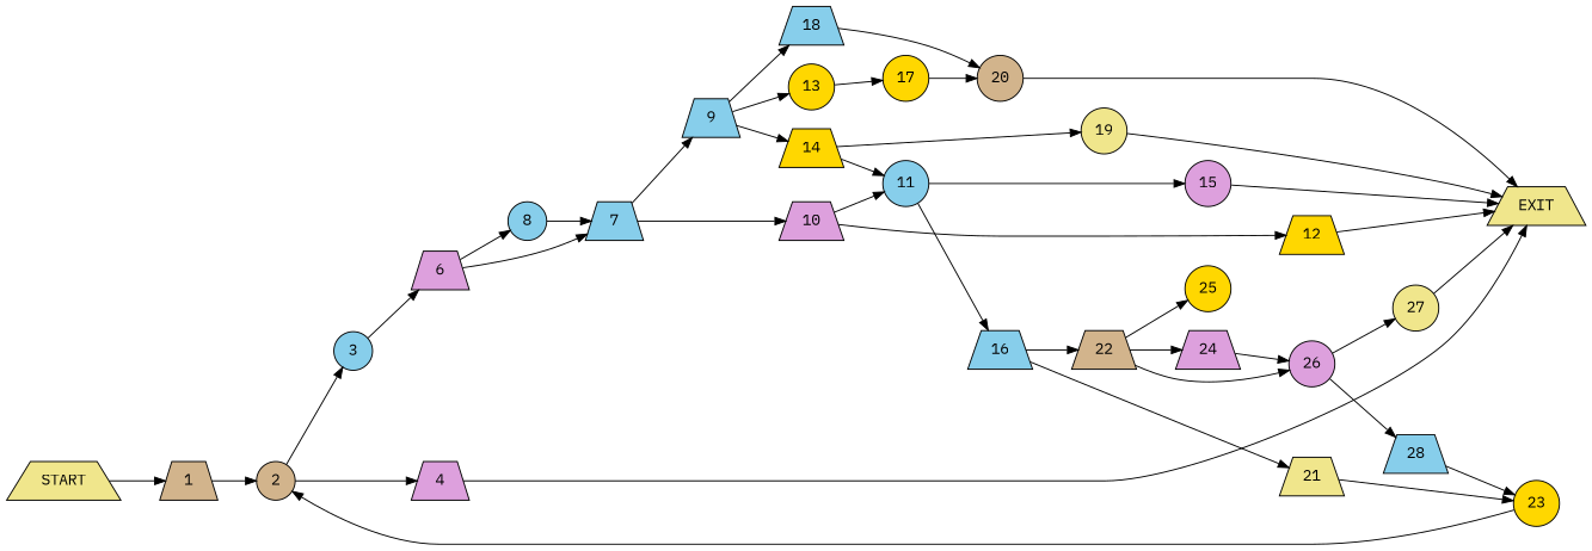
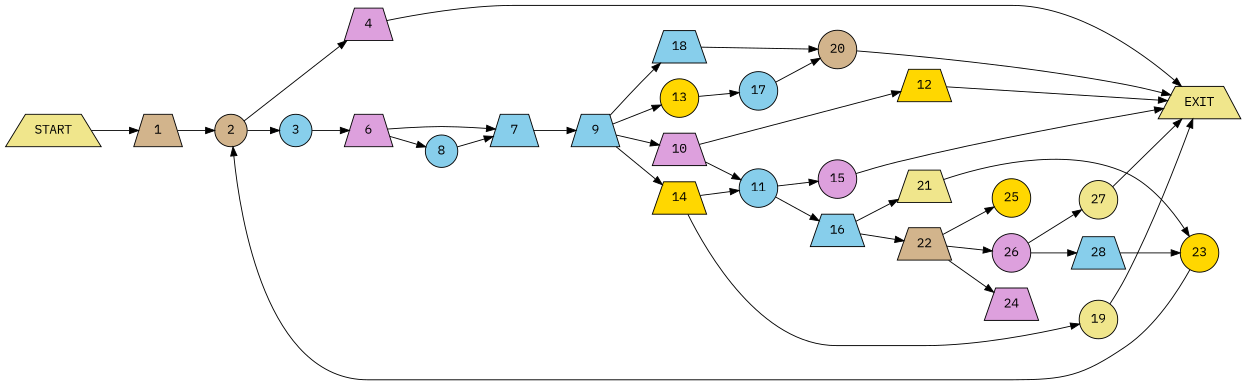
  digraph {
    fontname="IBM Plex Mono"
    rankdir=LR
    node [fillcolor=skyblue fontname="IBM Plex Mono" shape=trapezium style=filled]
    edge [fontname="IBM Plex Mono"]
    n1 [fillcolor=khaki label=START]
    1 [fillcolor=tan]
    2 [fillcolor=tan shape=circle]
    n4 [fillcolor=khaki label=EXIT]
    3 [shape=circle]
    4 [fillcolor=plum]
    6 [fillcolor=plum]
    7
    8 [shape=circle]
    9
    10 [fillcolor=plum]
    13 [fillcolor=gold shape=circle]
    14 [fillcolor=gold]
    18
    11 [shape=circle]
    12 [fillcolor=gold]
-   17 [fillcolor=gold shape=circle]
+   17 [shape=circle]
    19 [fillcolor=khaki shape=circle]
    15 [fillcolor=plum shape=circle]
    16
    21 [fillcolor=khaki]
    22 [fillcolor=tan]
    20 [fillcolor=tan shape=circle]
    23 [fillcolor=gold shape=circle]
    24 [fillcolor=plum]
    25 [fillcolor=gold shape=circle]
    26 [fillcolor=plum shape=circle]
    27 [fillcolor=khaki shape=circle]
    28
    n1 -> 1
    1 -> 2
    2 -> 3
    2 -> 4
    3 -> 6
    4 -> n4
    6 -> 7
    6 -> 8
    7 -> 9
-   7 -> 10
+   9 -> 10
    8 -> 7
    9 -> 13
    9 -> 14
    9 -> 18
    10 -> 11
    10 -> 12
    13 -> 17
    14 -> 11
    14 -> 19
    18 -> 20
    11 -> 15
    11 -> 16
    12 -> n4
    17 -> 20
    19 -> n4
    15 -> n4
    16 -> 21
    16 -> 22
    21 -> 23
    22 -> 24
    22 -> 25
    22 -> 26
    20 -> n4
    23 -> 2
-   24 -> 26
    26 -> 27
    26 -> 28
    27 -> n4
    28 -> 23
  }
